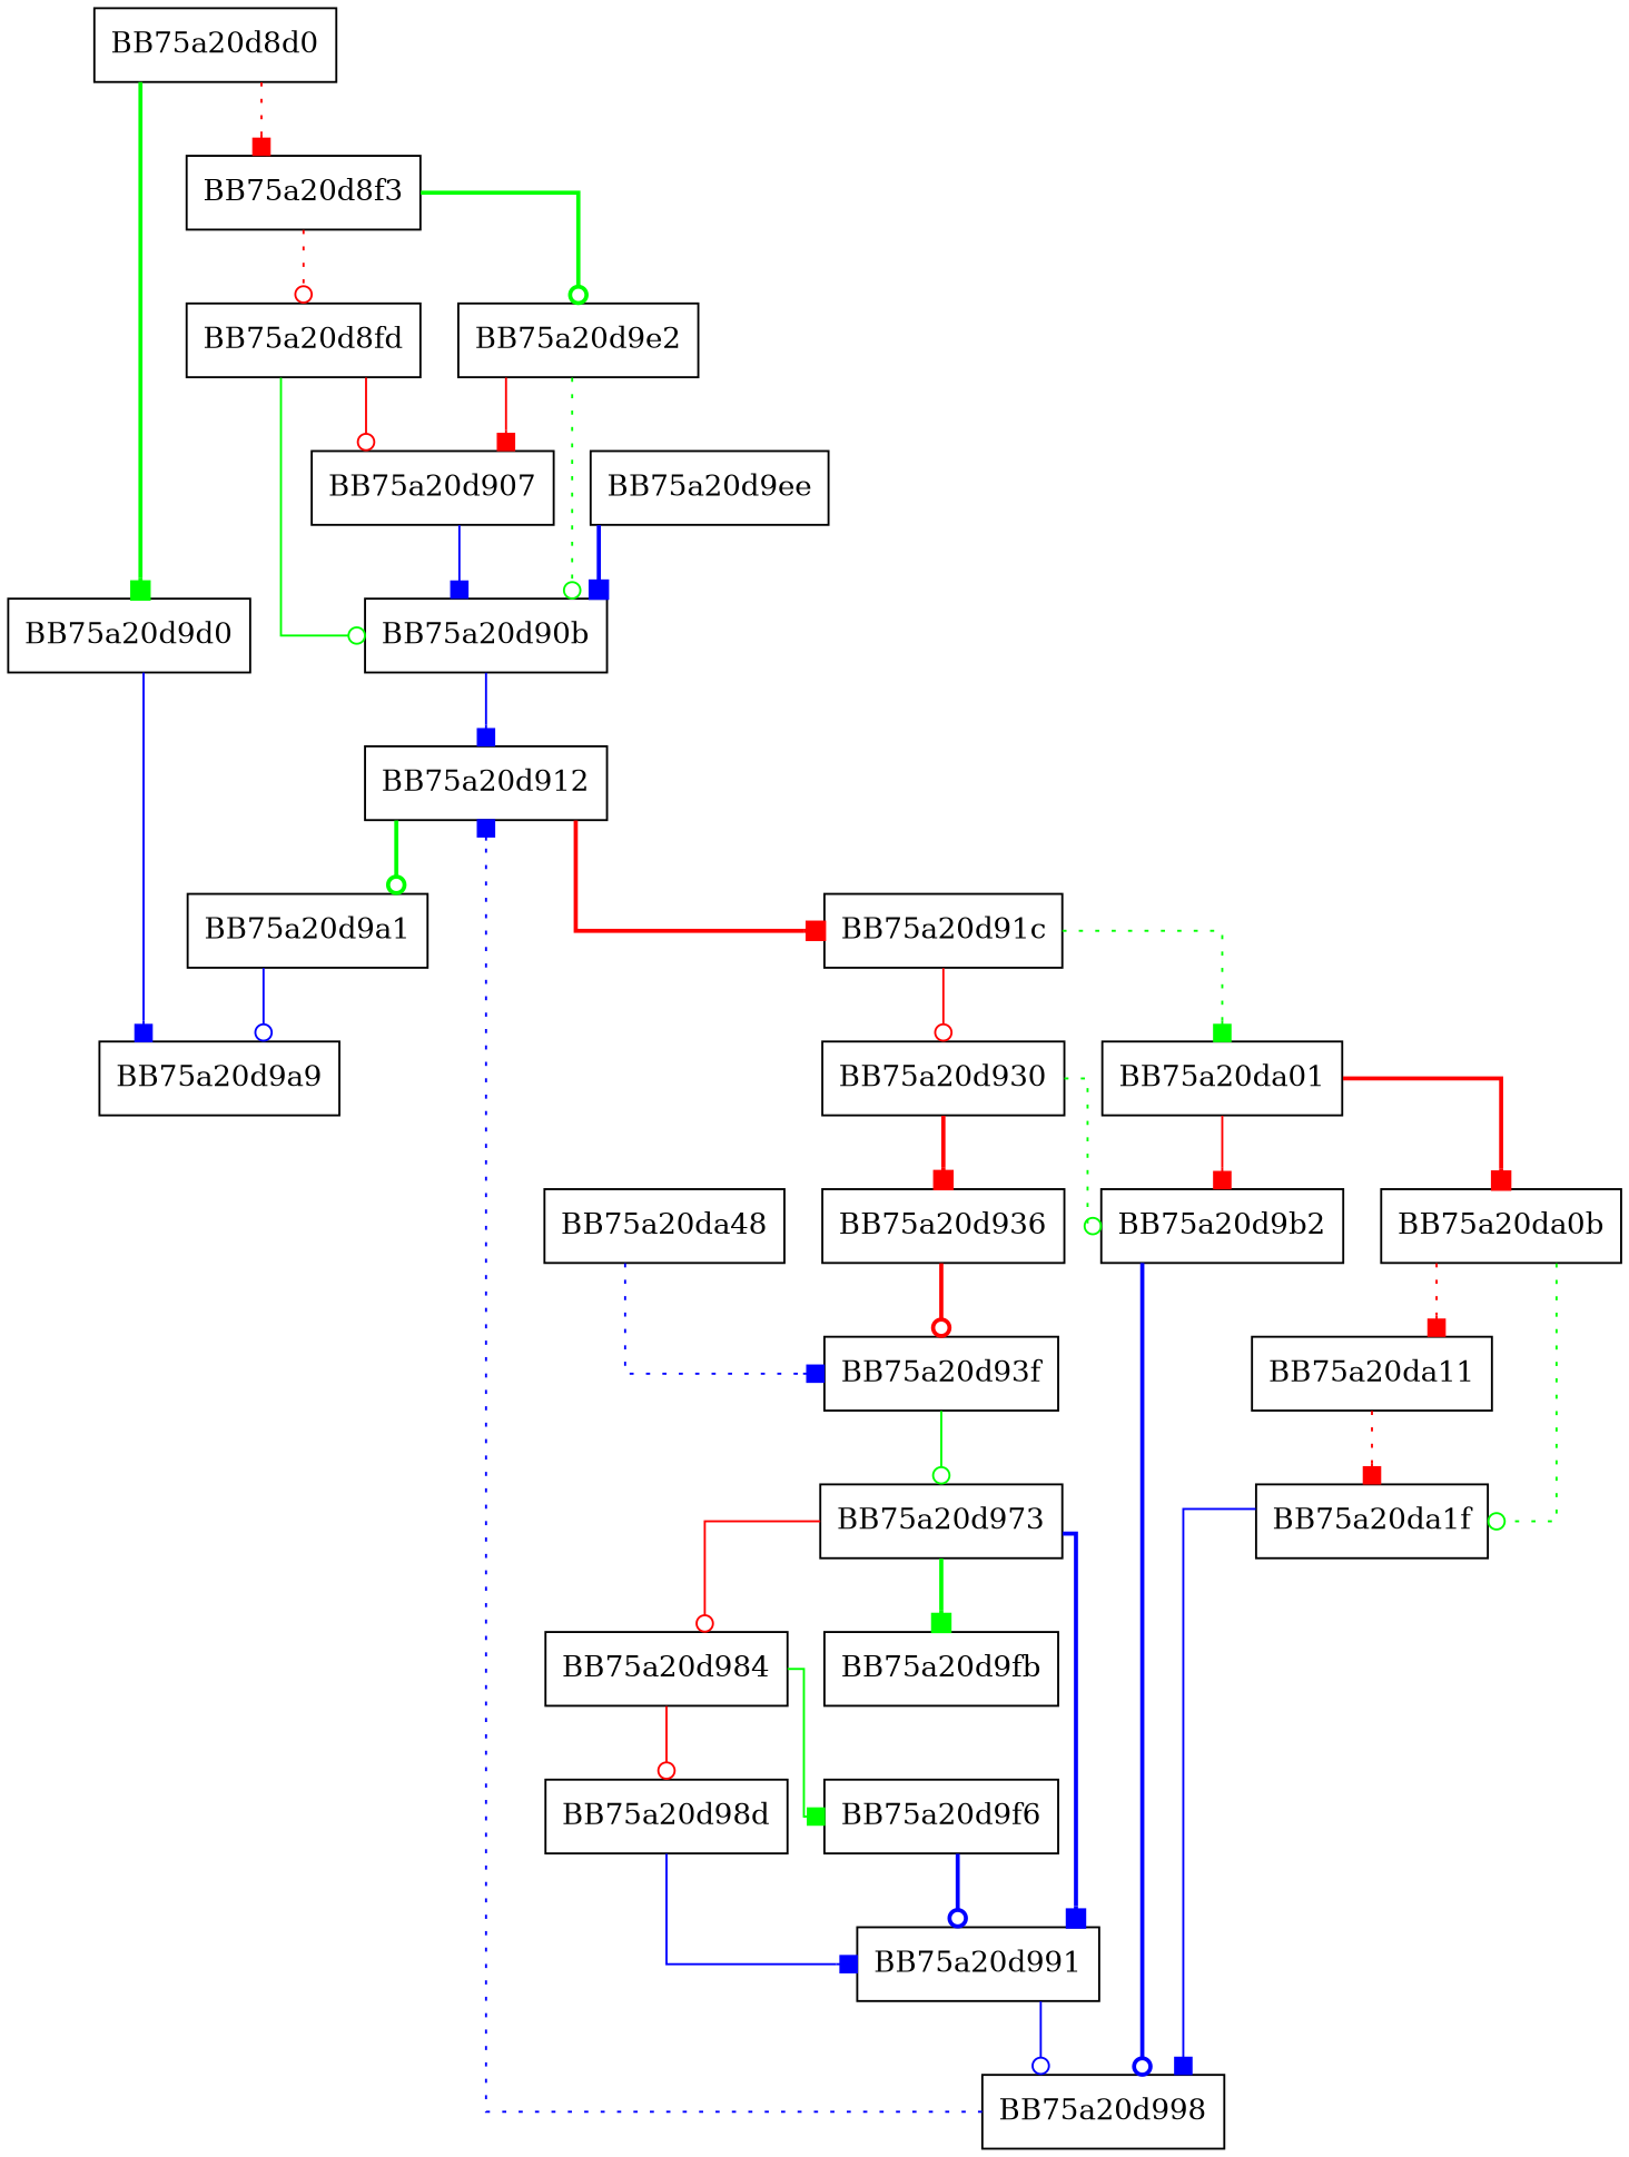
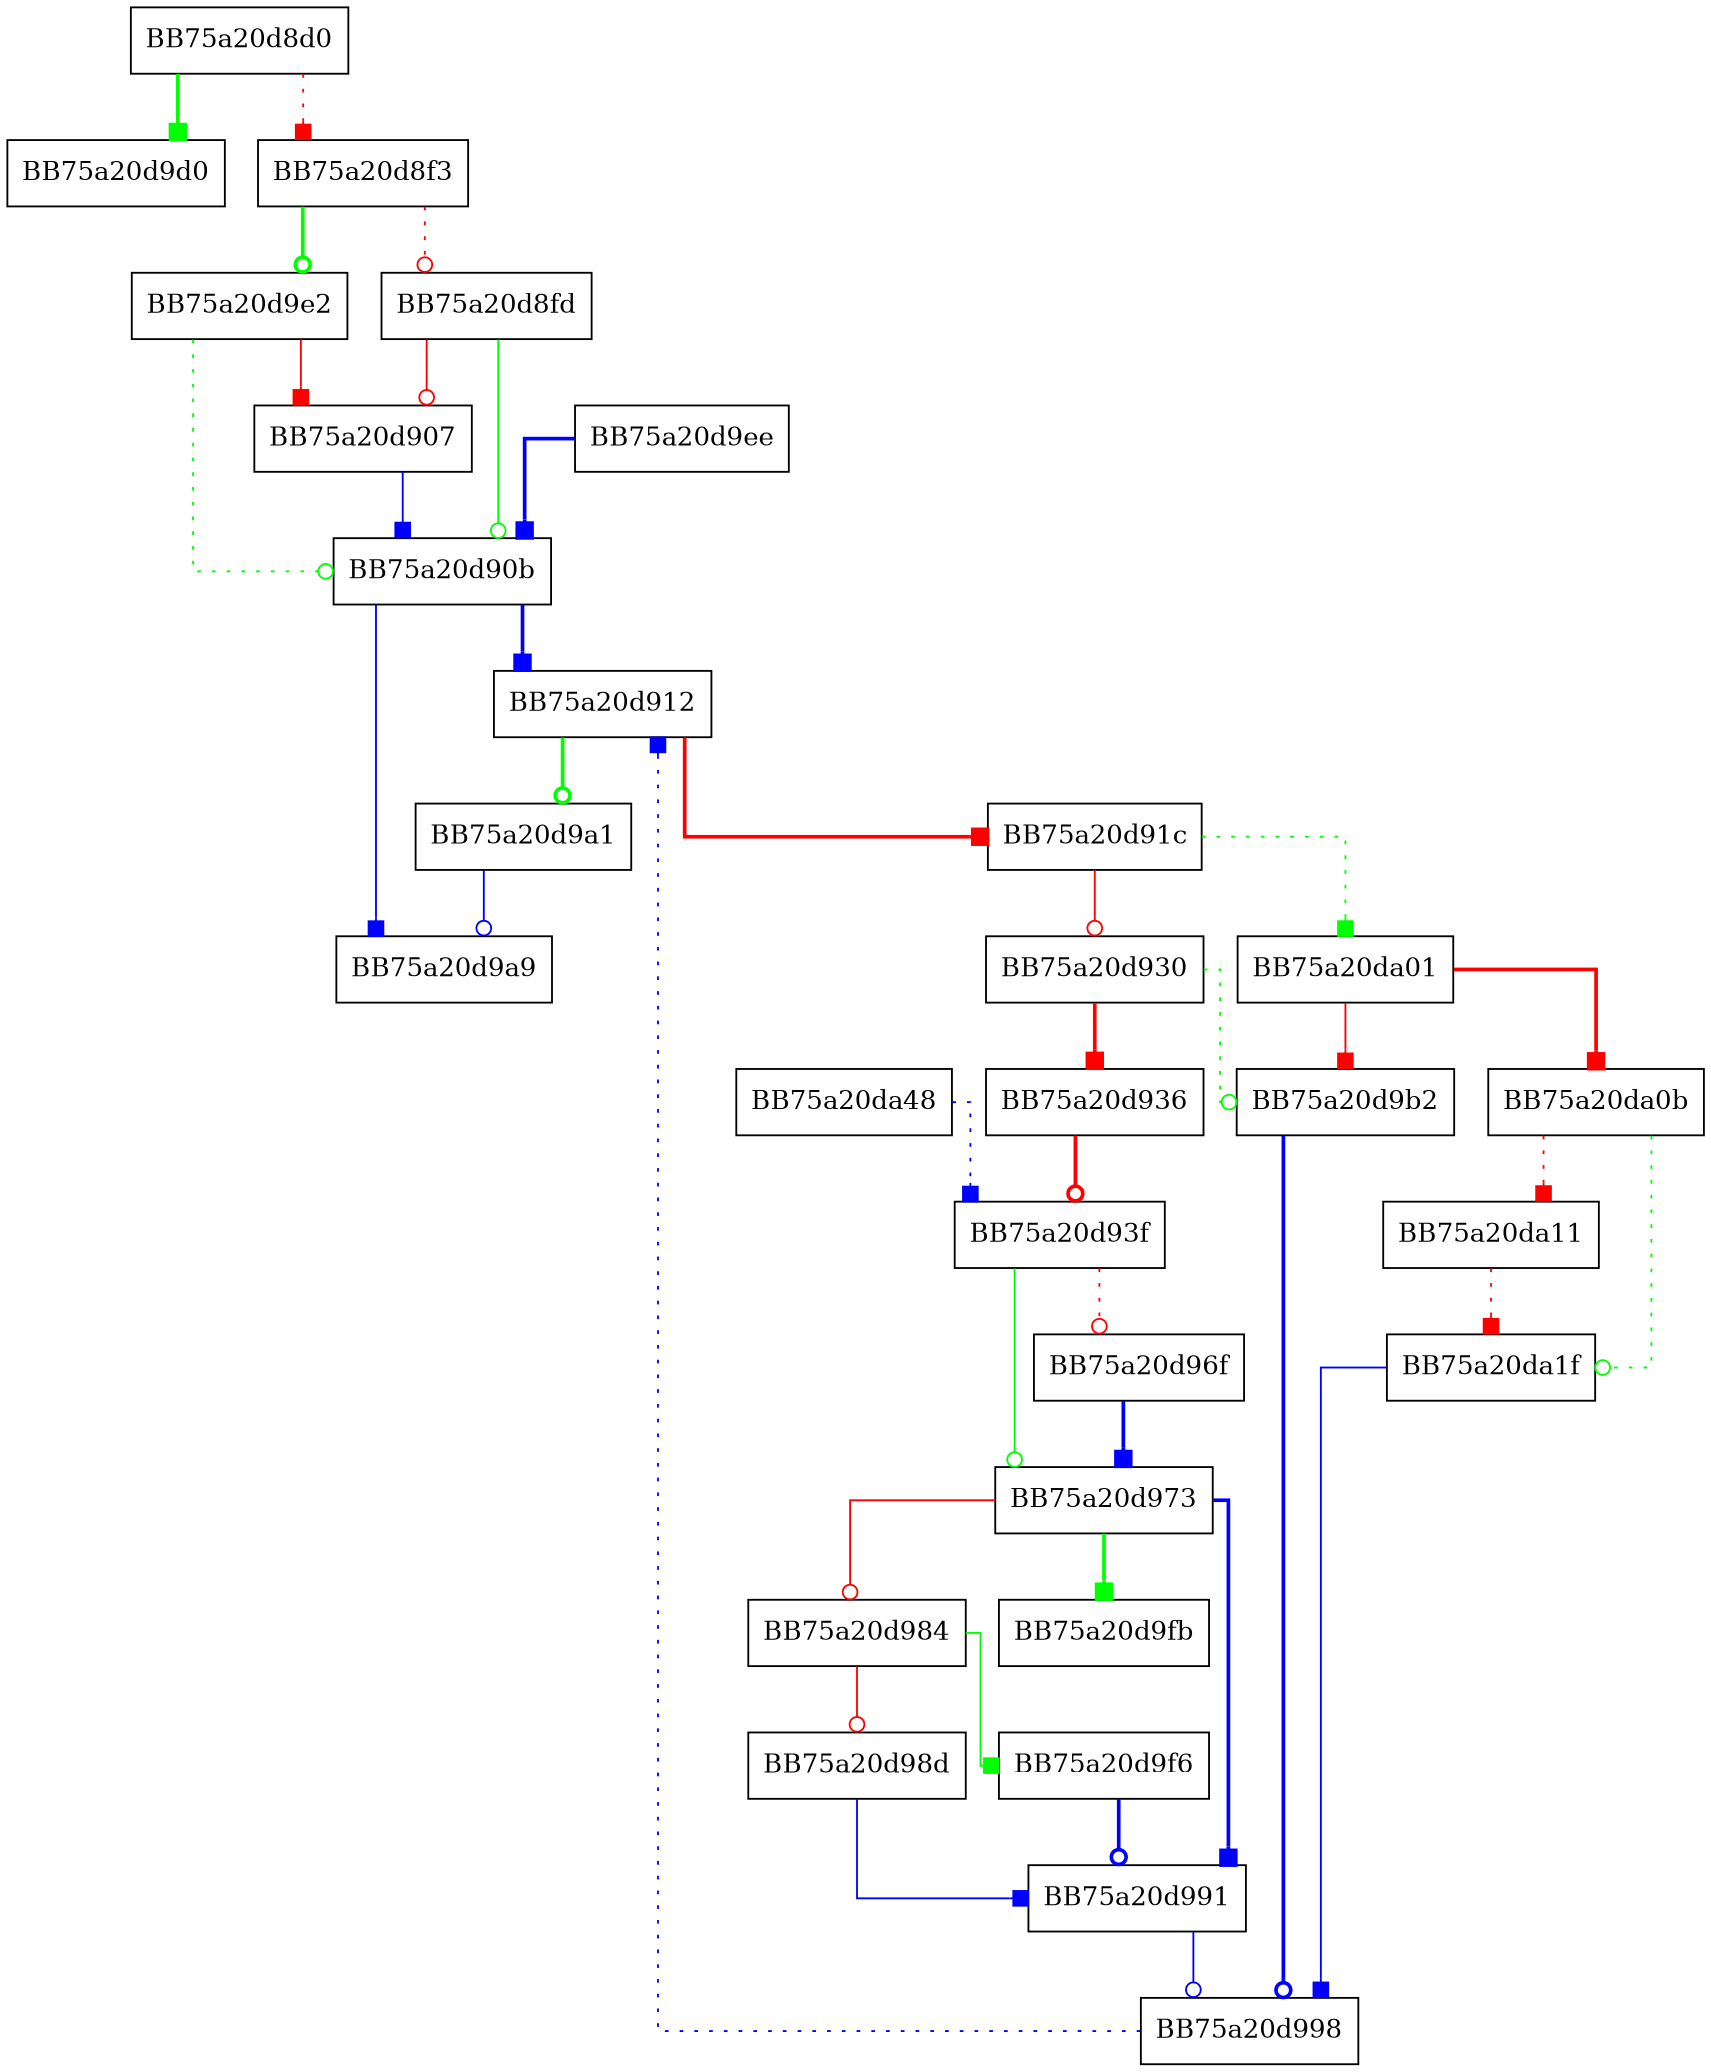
  digraph {
    splines=ortho
    node [shape=box]
    edge [arrowhead=box color=red style=solid]
    BB75a20d8d0
    BB75a20d9d0
    BB75a20d8f3
    BB75a20d9a9
    BB75a20d9e2
    BB75a20d8fd
    BB75a20d90b
    BB75a20d907
    BB75a20d912
    BB75a20d9ee
    BB75a20d9a1
    BB75a20d91c
    BB75a20da01
    BB75a20d930
    BB75a20d9b2
    BB75a20da0b
    BB75a20d936
    BB75a20d998
    BB75a20da1f
    BB75a20da11
    BB75a20d93f
    BB75a20da48
    BB75a20d973
+   BB75a20d96f
    BB75a20d9fb
    BB75a20d984
    BB75a20d991
    BB75a20d9f6
    BB75a20d98d
    BB75a20d8d0 -> BB75a20d9d0 [color=green style=bold]
    BB75a20d8d0 -> BB75a20d8f3 [style=dotted]
-   BB75a20d9d0 -> BB75a20d9a9 [color=blue]
+   BB75a20d90b -> BB75a20d9a9 [color=blue]
    BB75a20d8f3 -> BB75a20d9e2 [arrowhead=odot color=green style=bold]
    BB75a20d8f3 -> BB75a20d8fd [arrowhead=odot style=dotted]
    BB75a20d9e2 -> BB75a20d90b [arrowhead=odot color=green style=dotted]
    BB75a20d9e2 -> BB75a20d907
    BB75a20d8fd -> BB75a20d90b [arrowhead=odot color=green]
    BB75a20d8fd -> BB75a20d907 [arrowhead=odot]
-   BB75a20d90b -> BB75a20d912 [color=blue]
+   BB75a20d90b -> BB75a20d912 [color=blue style=bold]
    BB75a20d907 -> BB75a20d90b [color=blue]
    BB75a20d912 -> BB75a20d9a1 [arrowhead=odot color=green style=bold]
    BB75a20d912 -> BB75a20d91c [style=bold]
    BB75a20d9ee -> BB75a20d90b [color=blue style=bold]
    BB75a20d9a1 -> BB75a20d9a9 [arrowhead=odot color=blue]
    BB75a20d91c -> BB75a20da01 [color=green style=dotted]
    BB75a20d91c -> BB75a20d930 [arrowhead=odot]
    BB75a20da01 -> BB75a20d9b2
    BB75a20da01 -> BB75a20da0b [style=bold]
    BB75a20d930 -> BB75a20d9b2 [arrowhead=odot color=green style=dotted]
    BB75a20d930 -> BB75a20d936 [style=bold]
    BB75a20d9b2 -> BB75a20d998 [arrowhead=odot color=blue style=bold]
    BB75a20da0b -> BB75a20da1f [arrowhead=odot color=green style=dotted]
    BB75a20da0b -> BB75a20da11 [style=dotted]
    BB75a20d936 -> BB75a20d93f [arrowhead=odot style=bold]
    BB75a20d998 -> BB75a20d912 [color=blue style=dotted]
    BB75a20da1f -> BB75a20d998 [color=blue]
    BB75a20da11 -> BB75a20da1f [style=dotted]
    BB75a20d93f -> BB75a20d973 [arrowhead=odot color=green]
+   BB75a20d93f -> BB75a20d96f [arrowhead=odot style=dotted]
    BB75a20da48 -> BB75a20d93f [color=blue style=dotted]
    BB75a20d973 -> BB75a20d9fb [color=green style=bold]
    BB75a20d973 -> BB75a20d984 [arrowhead=odot]
    BB75a20d973 -> BB75a20d991 [color=blue style=bold]
+   BB75a20d96f -> BB75a20d973 [color=blue style=bold]
    BB75a20d984 -> BB75a20d9f6 [color=green]
    BB75a20d984 -> BB75a20d98d [arrowhead=odot]
    BB75a20d991 -> BB75a20d998 [arrowhead=odot color=blue]
    BB75a20d9f6 -> BB75a20d991 [arrowhead=odot color=blue style=bold]
    BB75a20d98d -> BB75a20d991 [color=blue]
  }
